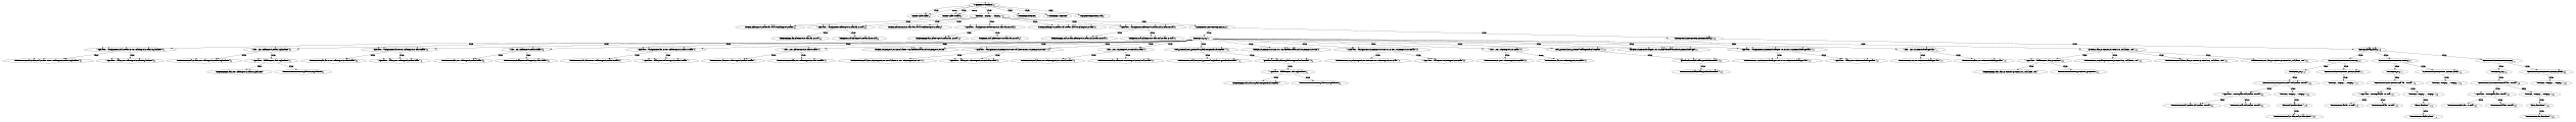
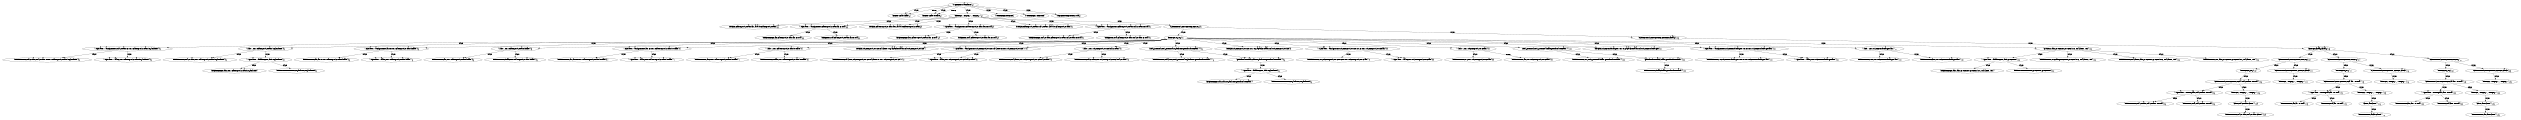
  digraph {
    n1 [label=<(METHOD,transform)<SUB>87</SUB>>]
    n2 [label=<(PARAM,File infile)<SUB>87</SUB>>]
    n3 [label=<(PARAM,File outfile)<SUB>87</SUB>>]
    n4 [label=<(BLOCK,&lt;empty&gt;,&lt;empty&gt;)<SUB>87</SUB>>]
    n5 [label=<(MODIFIER,PUBLIC)>]
    n6 [label=<(MODIFIER,VIRTUAL)>]
    n7 [label=<(METHOD_RETURN,void)<SUB>87</SUB>>]
    n8 [label=<(LOCAL,FileInputStream fis: java.io.FileInputStream)<SUB>88</SUB>>]
    n9 [label=<(&lt;operator&gt;.assignment,FileInputStream fis = null)<SUB>88</SUB>>]
    n10 [label=<(LOCAL,FileOutputStream fos: java.io.FileOutputStream)<SUB>89</SUB>>]
    n11 [label=<(&lt;operator&gt;.assignment,FileOutputStream fos = null)<SUB>89</SUB>>]
    n12 [label=<(LOCAL,FileInputStream xslStream: java.io.FileInputStream)<SUB>90</SUB>>]
    n13 [label=<(&lt;operator&gt;.assignment,FileInputStream xslStream = null)<SUB>90</SUB>>]
    n14 [label=<(CONTROL_STRUCTURE,TRY,try)<SUB>91</SUB>>]
    n15 [label=<(IDENTIFIER,fis,FileInputStream fis = null)<SUB>88</SUB>>]
    n16 [label=<(LITERAL,null,FileInputStream fis = null)<SUB>88</SUB>>]
    n17 [label=<(IDENTIFIER,fos,FileOutputStream fos = null)<SUB>89</SUB>>]
    n18 [label=<(LITERAL,null,FileOutputStream fos = null)<SUB>89</SUB>>]
    n19 [label=<(IDENTIFIER,xslStream,FileInputStream xslStream = null)<SUB>90</SUB>>]
    n20 [label=<(LITERAL,null,FileInputStream xslStream = null)<SUB>90</SUB>>]
    n21 [label=<(BLOCK,try,try)<SUB>91</SUB>>]
    n22 [label=<(CONTROL_STRUCTURE,FINALLY,finally)<SUB>103</SUB>>]
    n23 [label=<(&lt;operator&gt;.assignment,xslStream = new FileInputStream(stylesheet))<SUB>92</SUB>>]
    n24 [label=<(&lt;init&gt;,new FileInputStream(stylesheet))<SUB>92</SUB>>]
    n25 [label=<(&lt;operator&gt;.assignment,fis = new FileInputStream(infile))<SUB>93</SUB>>]
    n26 [label=<(&lt;init&gt;,new FileInputStream(infile))<SUB>93</SUB>>]
    n27 [label=<(&lt;operator&gt;.assignment,fos = new FileOutputStream(outfile))<SUB>94</SUB>>]
    n28 [label=<(&lt;init&gt;,new FileOutputStream(outfile))<SUB>94</SUB>>]
    n29 [label=<(LOCAL,XSLTInputSource xslSheet: org.apache.xalan.xslt.XSLTInputSource)<SUB>97</SUB>>]
    n30 [label=<(&lt;operator&gt;.assignment,XSLTInputSource xslSheet = new XSLTInputSource(...)<SUB>97</SUB>>]
    n31 [label=<(&lt;init&gt;,new XSLTInputSource(xslStream))<SUB>97</SUB>>]
    n32 [label=<(setSystemId,setSystemId(stylesheet.getAbsolutePath()))<SUB>98</SUB>>]
    n33 [label=<(LOCAL,XSLTInputSource src: org.apache.xalan.xslt.XSLTInputSource)<SUB>99</SUB>>]
    n34 [label=<(&lt;operator&gt;.assignment,XSLTInputSource src = new XSLTInputSource(fis))<SUB>99</SUB>>]
    n35 [label=<(&lt;init&gt;,new XSLTInputSource(fis))<SUB>99</SUB>>]
    n36 [label=<(setSystemId,setSystemId(infile.getAbsolutePath()))<SUB>100</SUB>>]
    n37 [label=<(LOCAL,XSLTResultTarget res: org.apache.xalan.xslt.XSLTResultTarget)<SUB>101</SUB>>]
    n38 [label=<(&lt;operator&gt;.assignment,XSLTResultTarget res = new XSLTResultTarget(fos))<SUB>101</SUB>>]
    n39 [label=<(&lt;init&gt;,new XSLTResultTarget(fos))<SUB>101</SUB>>]
    n40 [label=<(process,this.processor.process(src, xslSheet, res))<SUB>102</SUB>>]
    n41 [label=<(BLOCK,finally,finally)<SUB>103</SUB>>]
    n42 [label=<(IDENTIFIER,xslStream,xslStream = new FileInputStream(stylesheet))<SUB>92</SUB>>]
    n43 [label=<(&lt;operator&gt;.alloc,new FileInputStream(stylesheet))<SUB>92</SUB>>]
    n44 [label=<(IDENTIFIER,xslStream,new FileInputStream(stylesheet))<SUB>92</SUB>>]
    n45 [label=<(&lt;operator&gt;.fieldAccess,this.stylesheet)<SUB>92</SUB>>]
    n46 [label=<(IDENTIFIER,fis,fis = new FileInputStream(infile))<SUB>93</SUB>>]
    n47 [label=<(&lt;operator&gt;.alloc,new FileInputStream(infile))<SUB>93</SUB>>]
    n48 [label=<(IDENTIFIER,fis,new FileInputStream(infile))<SUB>93</SUB>>]
    n49 [label=<(IDENTIFIER,infile,new FileInputStream(infile))<SUB>93</SUB>>]
    n50 [label=<(IDENTIFIER,fos,fos = new FileOutputStream(outfile))<SUB>94</SUB>>]
    n51 [label=<(&lt;operator&gt;.alloc,new FileOutputStream(outfile))<SUB>94</SUB>>]
    n52 [label=<(IDENTIFIER,fos,new FileOutputStream(outfile))<SUB>94</SUB>>]
    n53 [label=<(IDENTIFIER,outfile,new FileOutputStream(outfile))<SUB>94</SUB>>]
    n54 [label=<(IDENTIFIER,xslSheet,XSLTInputSource xslSheet = new XSLTInputSource(...)<SUB>97</SUB>>]
    n55 [label=<(&lt;operator&gt;.alloc,new XSLTInputSource(xslStream))<SUB>97</SUB>>]
    n56 [label=<(IDENTIFIER,xslSheet,new XSLTInputSource(xslStream))<SUB>97</SUB>>]
    n57 [label=<(IDENTIFIER,xslStream,new XSLTInputSource(xslStream))<SUB>97</SUB>>]
    n58 [label=<(IDENTIFIER,xslSheet,setSystemId(stylesheet.getAbsolutePath()))<SUB>98</SUB>>]
    n59 [label=<(getAbsolutePath,this.stylesheet.getAbsolutePath())<SUB>98</SUB>>]
    n60 [label=<(IDENTIFIER,src,XSLTInputSource src = new XSLTInputSource(fis))<SUB>99</SUB>>]
    n61 [label=<(&lt;operator&gt;.alloc,new XSLTInputSource(fis))<SUB>99</SUB>>]
    n62 [label=<(IDENTIFIER,src,new XSLTInputSource(fis))<SUB>99</SUB>>]
    n63 [label=<(IDENTIFIER,fis,new XSLTInputSource(fis))<SUB>99</SUB>>]
+   n64 [label=<(IDENTIFIER,src,setSystemId(infile.getAbsolutePath()))<SUB>100</SUB>>]
    n65 [label=<(getAbsolutePath,infile.getAbsolutePath())<SUB>100</SUB>>]
    n66 [label=<(IDENTIFIER,res,XSLTResultTarget res = new XSLTResultTarget(fos))<SUB>101</SUB>>]
    n67 [label=<(&lt;operator&gt;.alloc,new XSLTResultTarget(fos))<SUB>101</SUB>>]
    n68 [label=<(IDENTIFIER,res,new XSLTResultTarget(fos))<SUB>101</SUB>>]
    n69 [label=<(IDENTIFIER,fos,new XSLTResultTarget(fos))<SUB>101</SUB>>]
    n70 [label=<(&lt;operator&gt;.fieldAccess,this.processor)<SUB>102</SUB>>]
    n71 [label=<(IDENTIFIER,src,this.processor.process(src, xslSheet, res))<SUB>102</SUB>>]
    n72 [label=<(IDENTIFIER,xslSheet,this.processor.process(src, xslSheet, res))<SUB>102</SUB>>]
    n73 [label=<(IDENTIFIER,res,this.processor.process(src, xslSheet, res))<SUB>102</SUB>>]
    n74 [label=<(IDENTIFIER,this,new FileInputStream(stylesheet))>]
    n75 [label=<(FIELD_IDENTIFIER,stylesheet,stylesheet)<SUB>92</SUB>>]
    n76 [label=<(&lt;operator&gt;.fieldAccess,this.stylesheet)<SUB>98</SUB>>]
    n77 [label=<(IDENTIFIER,this,this.stylesheet.getAbsolutePath())>]
    n78 [label=<(FIELD_IDENTIFIER,stylesheet,stylesheet)<SUB>98</SUB>>]
    n79 [label=<(IDENTIFIER,infile,infile.getAbsolutePath())<SUB>100</SUB>>]
    n80 [label=<(IDENTIFIER,this,this.processor.process(src, xslSheet, res))>]
    n81 [label=<(FIELD_IDENTIFIER,processor,processor)<SUB>102</SUB>>]
    n82 [label=<(CONTROL_STRUCTURE,TRY,try)<SUB>107</SUB>>]
    n83 [label=<(CONTROL_STRUCTURE,TRY,try)<SUB>114</SUB>>]
    n84 [label=<(CONTROL_STRUCTURE,TRY,try)<SUB>121</SUB>>]
    n85 [label=<(BLOCK,try,try)<SUB>107</SUB>>]
    n86 [label=<(CONTROL_STRUCTURE,CATCH,catch)<SUB>111</SUB>>]
    n87 [label=<(BLOCK,try,try)<SUB>114</SUB>>]
    n88 [label=<(CONTROL_STRUCTURE,CATCH,catch)<SUB>118</SUB>>]
    n89 [label=<(BLOCK,try,try)<SUB>121</SUB>>]
    n90 [label=<(CONTROL_STRUCTURE,CATCH,catch)<SUB>125</SUB>>]
    n91 [label=<(CONTROL_STRUCTURE,IF,if (xslStream != null))<SUB>108</SUB>>]
    n92 [label=<(BLOCK,&lt;empty&gt;,&lt;empty&gt;)<SUB>111</SUB>>]
    n93 [label=<(&lt;operator&gt;.notEquals,xslStream != null)<SUB>108</SUB>>]
    n94 [label=<(BLOCK,&lt;empty&gt;,&lt;empty&gt;)<SUB>108</SUB>>]
    n95 [label=<(IDENTIFIER,xslStream,xslStream != null)<SUB>108</SUB>>]
    n96 [label=<(LITERAL,null,xslStream != null)<SUB>108</SUB>>]
    n97 [label=<(close,xslStream.close())<SUB>109</SUB>>]
    n98 [label=<(IDENTIFIER,xslStream,xslStream.close())<SUB>109</SUB>>]
    n99 [label=<(CONTROL_STRUCTURE,IF,if (fis != null))<SUB>115</SUB>>]
    n100 [label=<(BLOCK,&lt;empty&gt;,&lt;empty&gt;)<SUB>118</SUB>>]
    n101 [label=<(&lt;operator&gt;.notEquals,fis != null)<SUB>115</SUB>>]
    n102 [label=<(BLOCK,&lt;empty&gt;,&lt;empty&gt;)<SUB>115</SUB>>]
    n103 [label=<(IDENTIFIER,fis,fis != null)<SUB>115</SUB>>]
    n104 [label=<(LITERAL,null,fis != null)<SUB>115</SUB>>]
    n105 [label=<(close,fis.close())<SUB>116</SUB>>]
    n106 [label=<(IDENTIFIER,fis,fis.close())<SUB>116</SUB>>]
    n107 [label=<(CONTROL_STRUCTURE,IF,if (fos != null))<SUB>122</SUB>>]
    n108 [label=<(BLOCK,&lt;empty&gt;,&lt;empty&gt;)<SUB>125</SUB>>]
    n109 [label=<(&lt;operator&gt;.notEquals,fos != null)<SUB>122</SUB>>]
    n110 [label=<(BLOCK,&lt;empty&gt;,&lt;empty&gt;)<SUB>122</SUB>>]
    n111 [label=<(IDENTIFIER,fos,fos != null)<SUB>122</SUB>>]
    n112 [label=<(LITERAL,null,fos != null)<SUB>122</SUB>>]
    n113 [label=<(close,fos.close())<SUB>123</SUB>>]
    n114 [label=<(IDENTIFIER,fos,fos.close())<SUB>123</SUB>>]
    n1 -> n2 [label="AST: "]
    n1 -> n2 [label="DDG: "]
    n1 -> n3 [label="AST: "]
    n1 -> n3 [label="DDG: "]
    n1 -> n4 [label="AST: "]
    n1 -> n5 [label="AST: "]
    n1 -> n6 [label="AST: "]
    n1 -> n7 [label="AST: "]
    n4 -> n8 [label="AST: "]
    n4 -> n9 [label="AST: "]
    n4 -> n10 [label="AST: "]
    n4 -> n11 [label="AST: "]
    n4 -> n12 [label="AST: "]
    n4 -> n13 [label="AST: "]
    n4 -> n14 [label="AST: "]
    n9 -> n15 [label="AST: "]
    n9 -> n16 [label="AST: "]
    n11 -> n17 [label="AST: "]
    n11 -> n18 [label="AST: "]
    n13 -> n19 [label="AST: "]
    n13 -> n20 [label="AST: "]
    n14 -> n21 [label="AST: "]
    n14 -> n22 [label="AST: "]
    n21 -> n23 [label="AST: "]
    n21 -> n24 [label="AST: "]
    n21 -> n25 [label="AST: "]
    n21 -> n26 [label="AST: "]
    n21 -> n27 [label="AST: "]
    n21 -> n28 [label="AST: "]
    n21 -> n29 [label="AST: "]
    n21 -> n30 [label="AST: "]
    n21 -> n31 [label="AST: "]
    n21 -> n32 [label="AST: "]
    n21 -> n33 [label="AST: "]
    n21 -> n34 [label="AST: "]
    n21 -> n35 [label="AST: "]
    n21 -> n36 [label="AST: "]
    n21 -> n37 [label="AST: "]
    n21 -> n38 [label="AST: "]
    n21 -> n39 [label="AST: "]
    n21 -> n40 [label="AST: "]
    n22 -> n41 [label="AST: "]
    n23 -> n42 [label="AST: "]
    n23 -> n43 [label="AST: "]
    n24 -> n44 [label="AST: "]
    n24 -> n45 [label="AST: "]
    n25 -> n46 [label="AST: "]
    n25 -> n47 [label="AST: "]
    n26 -> n48 [label="AST: "]
    n26 -> n49 [label="AST: "]
    n27 -> n50 [label="AST: "]
    n27 -> n51 [label="AST: "]
    n28 -> n52 [label="AST: "]
    n28 -> n53 [label="AST: "]
    n30 -> n54 [label="AST: "]
    n30 -> n55 [label="AST: "]
    n31 -> n56 [label="AST: "]
    n31 -> n57 [label="AST: "]
    n32 -> n58 [label="AST: "]
    n32 -> n59 [label="AST: "]
    n34 -> n60 [label="AST: "]
    n34 -> n61 [label="AST: "]
    n35 -> n62 [label="AST: "]
    n35 -> n63 [label="DDG: "]
+   n36 -> n64 [label="AST: "]
    n36 -> n65 [label="AST: "]
    n38 -> n66 [label="AST: "]
    n38 -> n67 [label="AST: "]
    n39 -> n68 [label="AST: "]
    n39 -> n69 [label="AST: "]
    n40 -> n70 [label="AST: "]
    n40 -> n71 [label="AST: "]
    n40 -> n72 [label="AST: "]
    n40 -> n73 [label="AST: "]
    n41 -> n82 [label="AST: "]
    n41 -> n83 [label="AST: "]
    n41 -> n84 [label="AST: "]
    n45 -> n74 [label="AST: "]
    n45 -> n75 [label="AST: "]
    n59 -> n76 [label="AST: "]
    n65 -> n79 [label="AST: "]
    n70 -> n80 [label="AST: "]
    n70 -> n81 [label="AST: "]
    n76 -> n77 [label="AST: "]
    n76 -> n78 [label="AST: "]
    n82 -> n85 [label="AST: "]
    n82 -> n86 [label="AST: "]
    n83 -> n87 [label="AST: "]
    n83 -> n88 [label="AST: "]
    n84 -> n89 [label="AST: "]
    n84 -> n90 [label="AST: "]
    n85 -> n91 [label="AST: "]
    n86 -> n92 [label="AST: "]
    n87 -> n99 [label="AST: "]
    n88 -> n100 [label="AST: "]
    n89 -> n107 [label="AST: "]
    n90 -> n108 [label="AST: "]
    n91 -> n93 [label="AST: "]
    n91 -> n94 [label="AST: "]
    n93 -> n95 [label="AST: "]
    n93 -> n96 [label="AST: "]
    n94 -> n97 [label="AST: "]
    n97 -> n98 [label="AST: "]
    n99 -> n101 [label="AST: "]
    n99 -> n102 [label="AST: "]
    n101 -> n103 [label="AST: "]
    n101 -> n104 [label="AST: "]
    n102 -> n105 [label="AST: "]
    n105 -> n106 [label="AST: "]
    n107 -> n109 [label="AST: "]
    n107 -> n110 [label="AST: "]
    n109 -> n111 [label="AST: "]
    n109 -> n112 [label="AST: "]
    n110 -> n113 [label="AST: "]
    n113 -> n114 [label="AST: "]
  }
